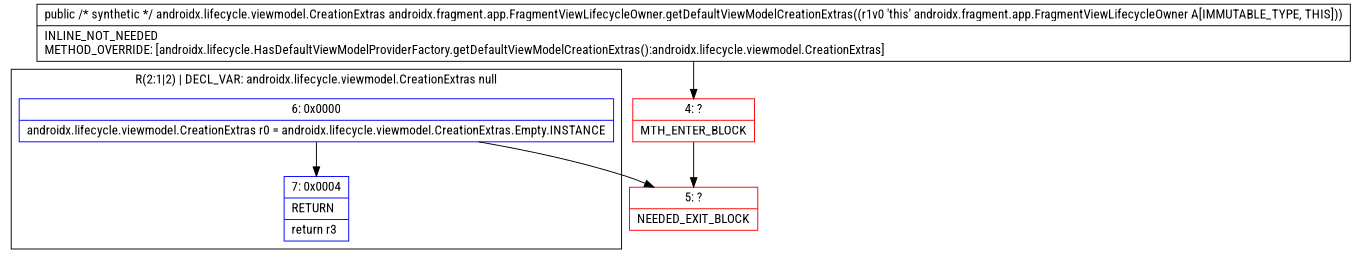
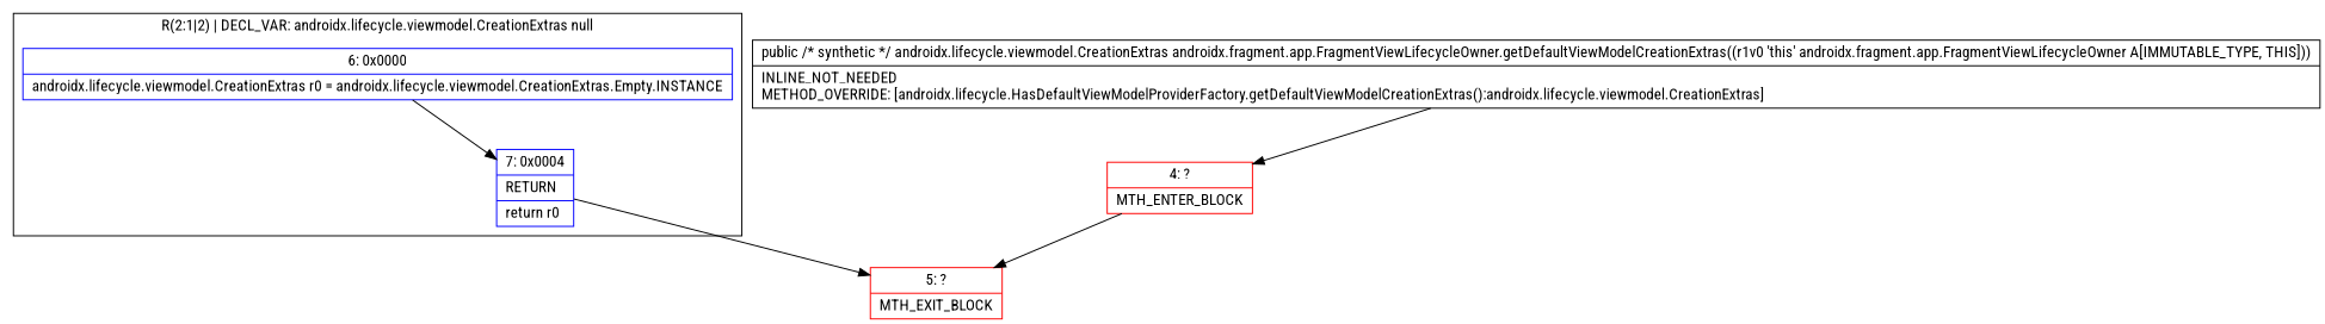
  digraph {
    fontname="Roboto Condensed"
    node [color=blue fontname="Roboto Condensed" shape=record]
    edge [fontname="Roboto Condensed"]
    n1 [label="{6\:\ 0x0000|androidx.lifecycle.viewmodel.CreationExtras r0 = androidx.lifecycle.viewmodel.CreationExtras.Empty.INSTANCE\l}"]
-   n2 [label="{7\:\ 0x0004|RETURN\l|return r3\l}"]
-   n3 [color=red label="{5\:\ ?|NEEDED_EXIT_BLOCK\l}"]
+   n2 [label="{7\:\ 0x0004|RETURN\l|return r0\l}"]
+   n3 [color=red label="{5\:\ ?|MTH_EXIT_BLOCK\l}"]
    n4 [color=red label="{4\:\ ?|MTH_ENTER_BLOCK\l}"]
    n5 [label="{public \/* synthetic *\/ androidx.lifecycle.viewmodel.CreationExtras androidx.fragment.app.FragmentViewLifecycleOwner.getDefaultViewModelCreationExtras((r1v0 'this' androidx.fragment.app.FragmentViewLifecycleOwner A[IMMUTABLE_TYPE, THIS]))  | INLINE_NOT_NEEDED\lMETHOD_OVERRIDE: [androidx.lifecycle.HasDefaultViewModelProviderFactory.getDefaultViewModelCreationExtras():androidx.lifecycle.viewmodel.CreationExtras]\l}" color=""]
    subgraph cluster_1 {
      label="R(2:1|2) | DECL_VAR: androidx.lifecycle.viewmodel.CreationExtras null\l"
      n1
      n2
    }
    n1 -> n2
-   n1 -> n3
+   n2 -> n3
    n4 -> n3
    n5 -> n4
  }
